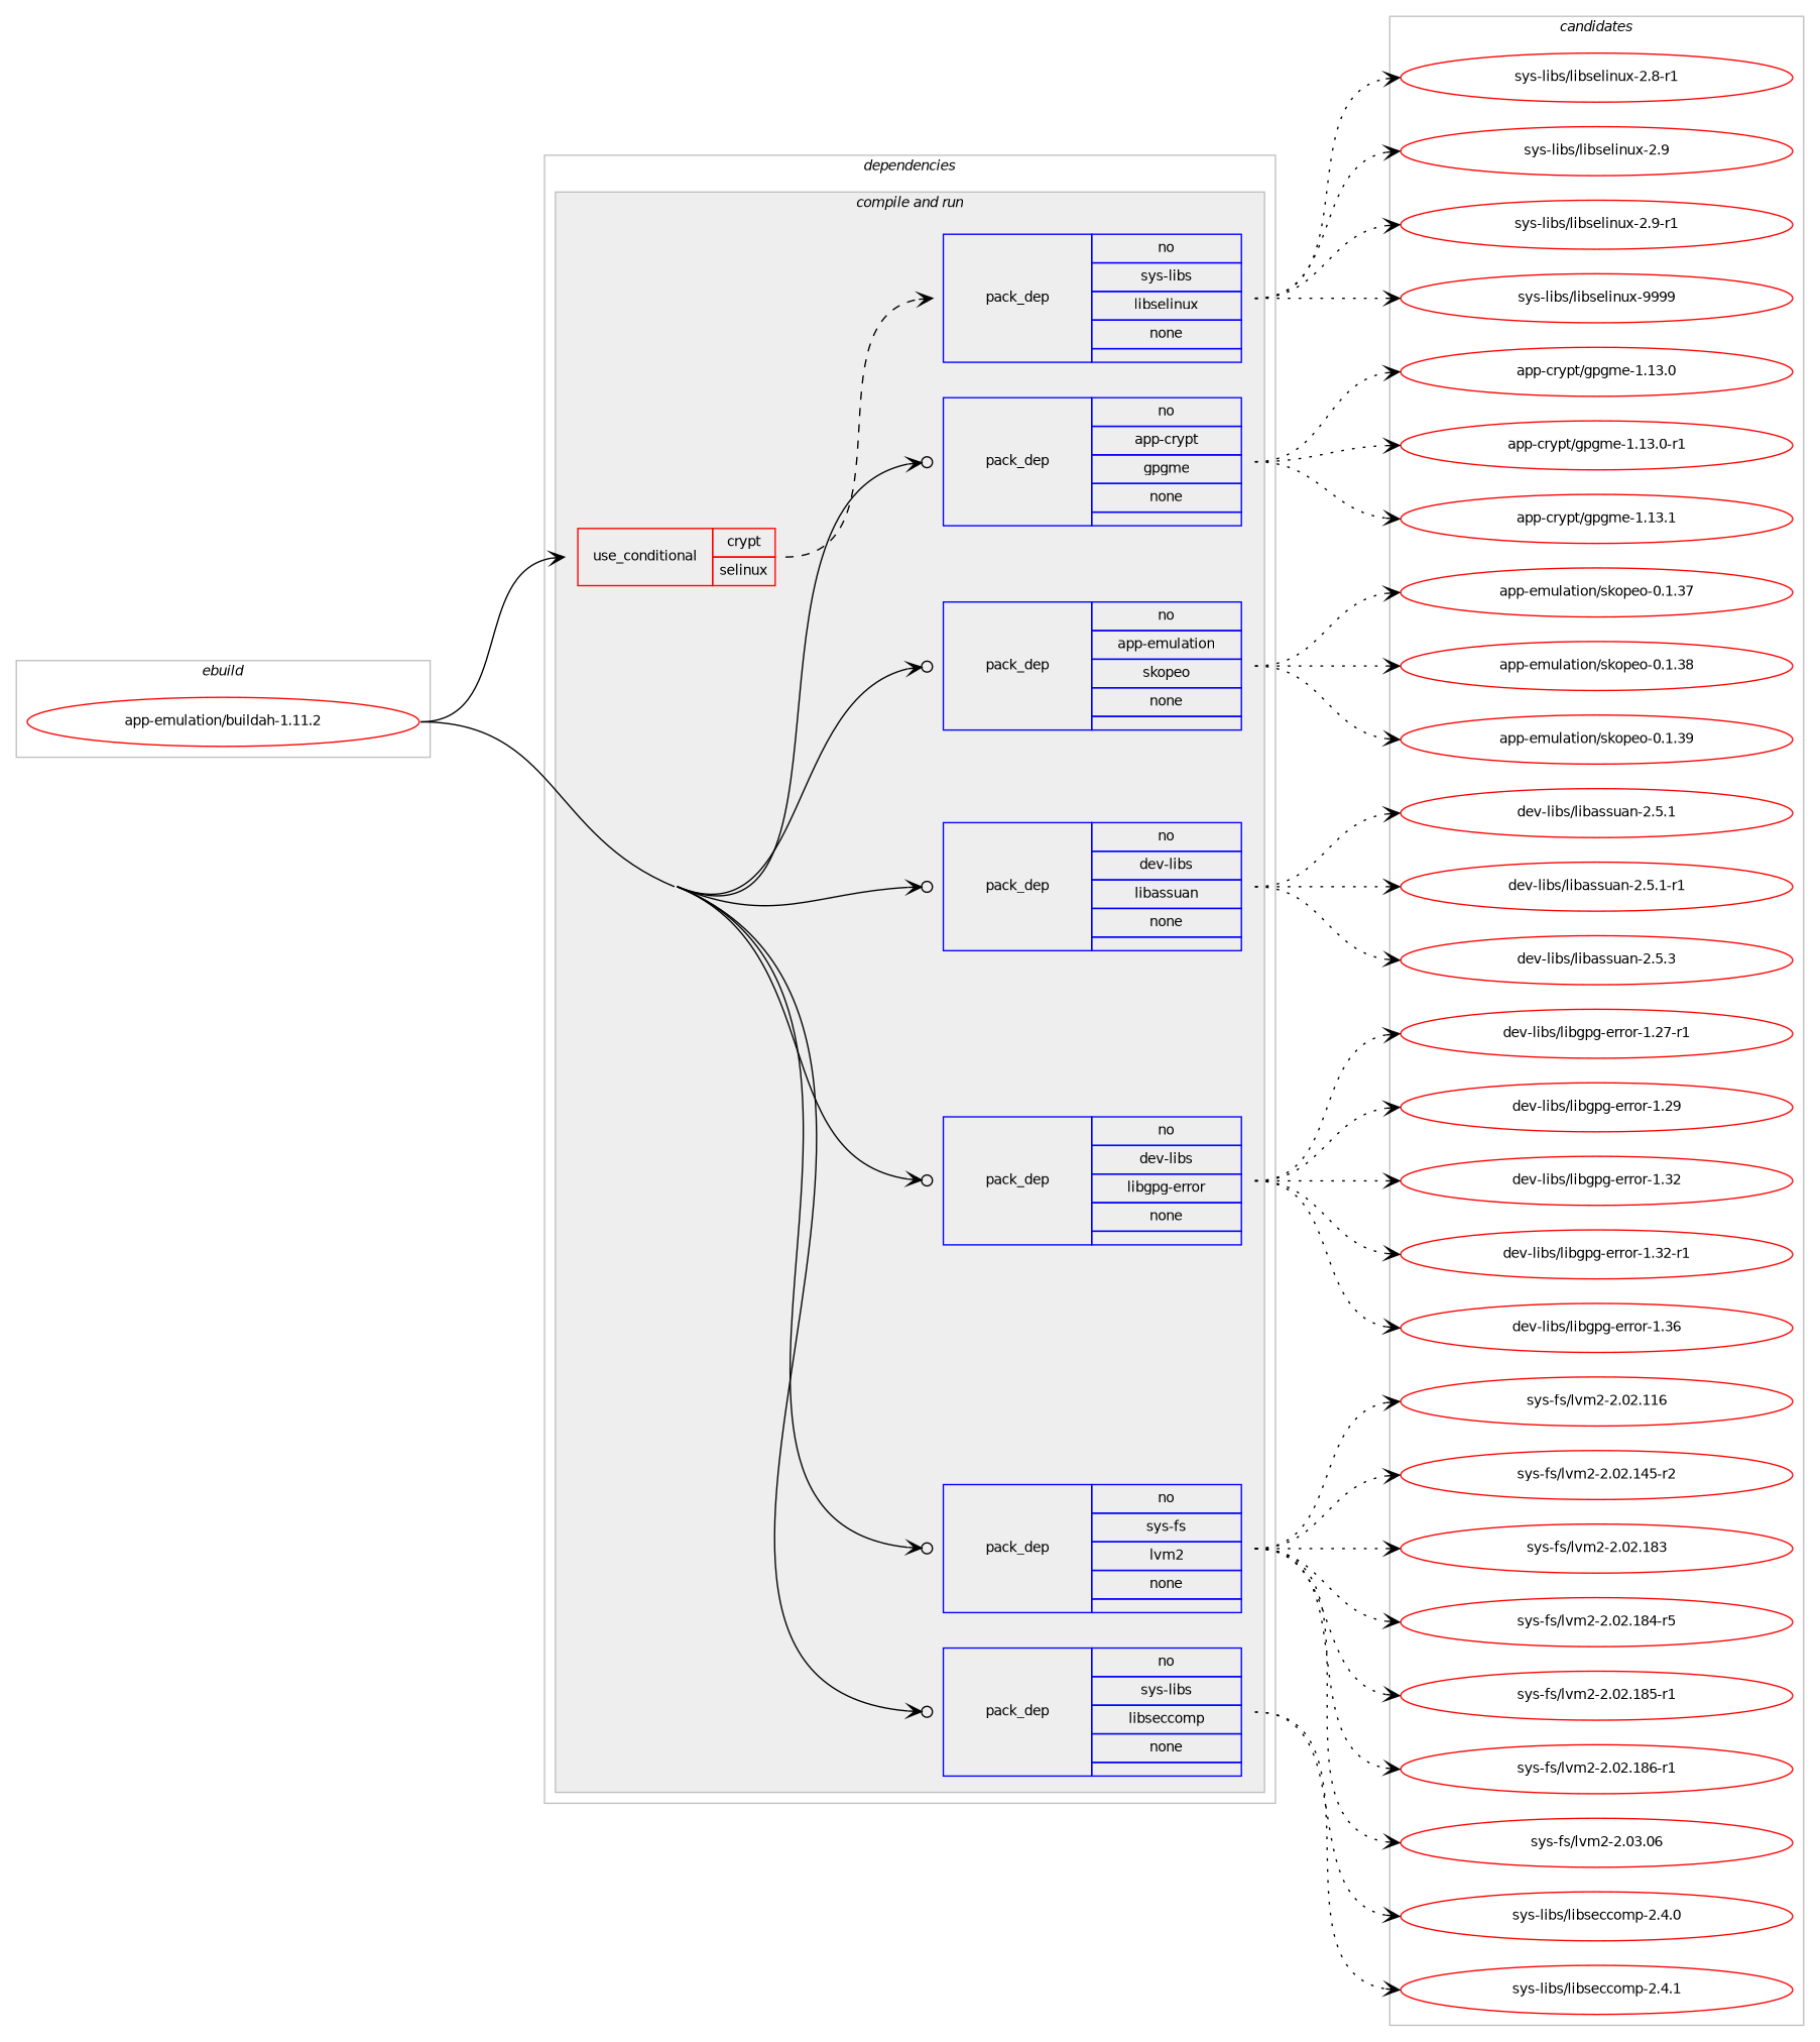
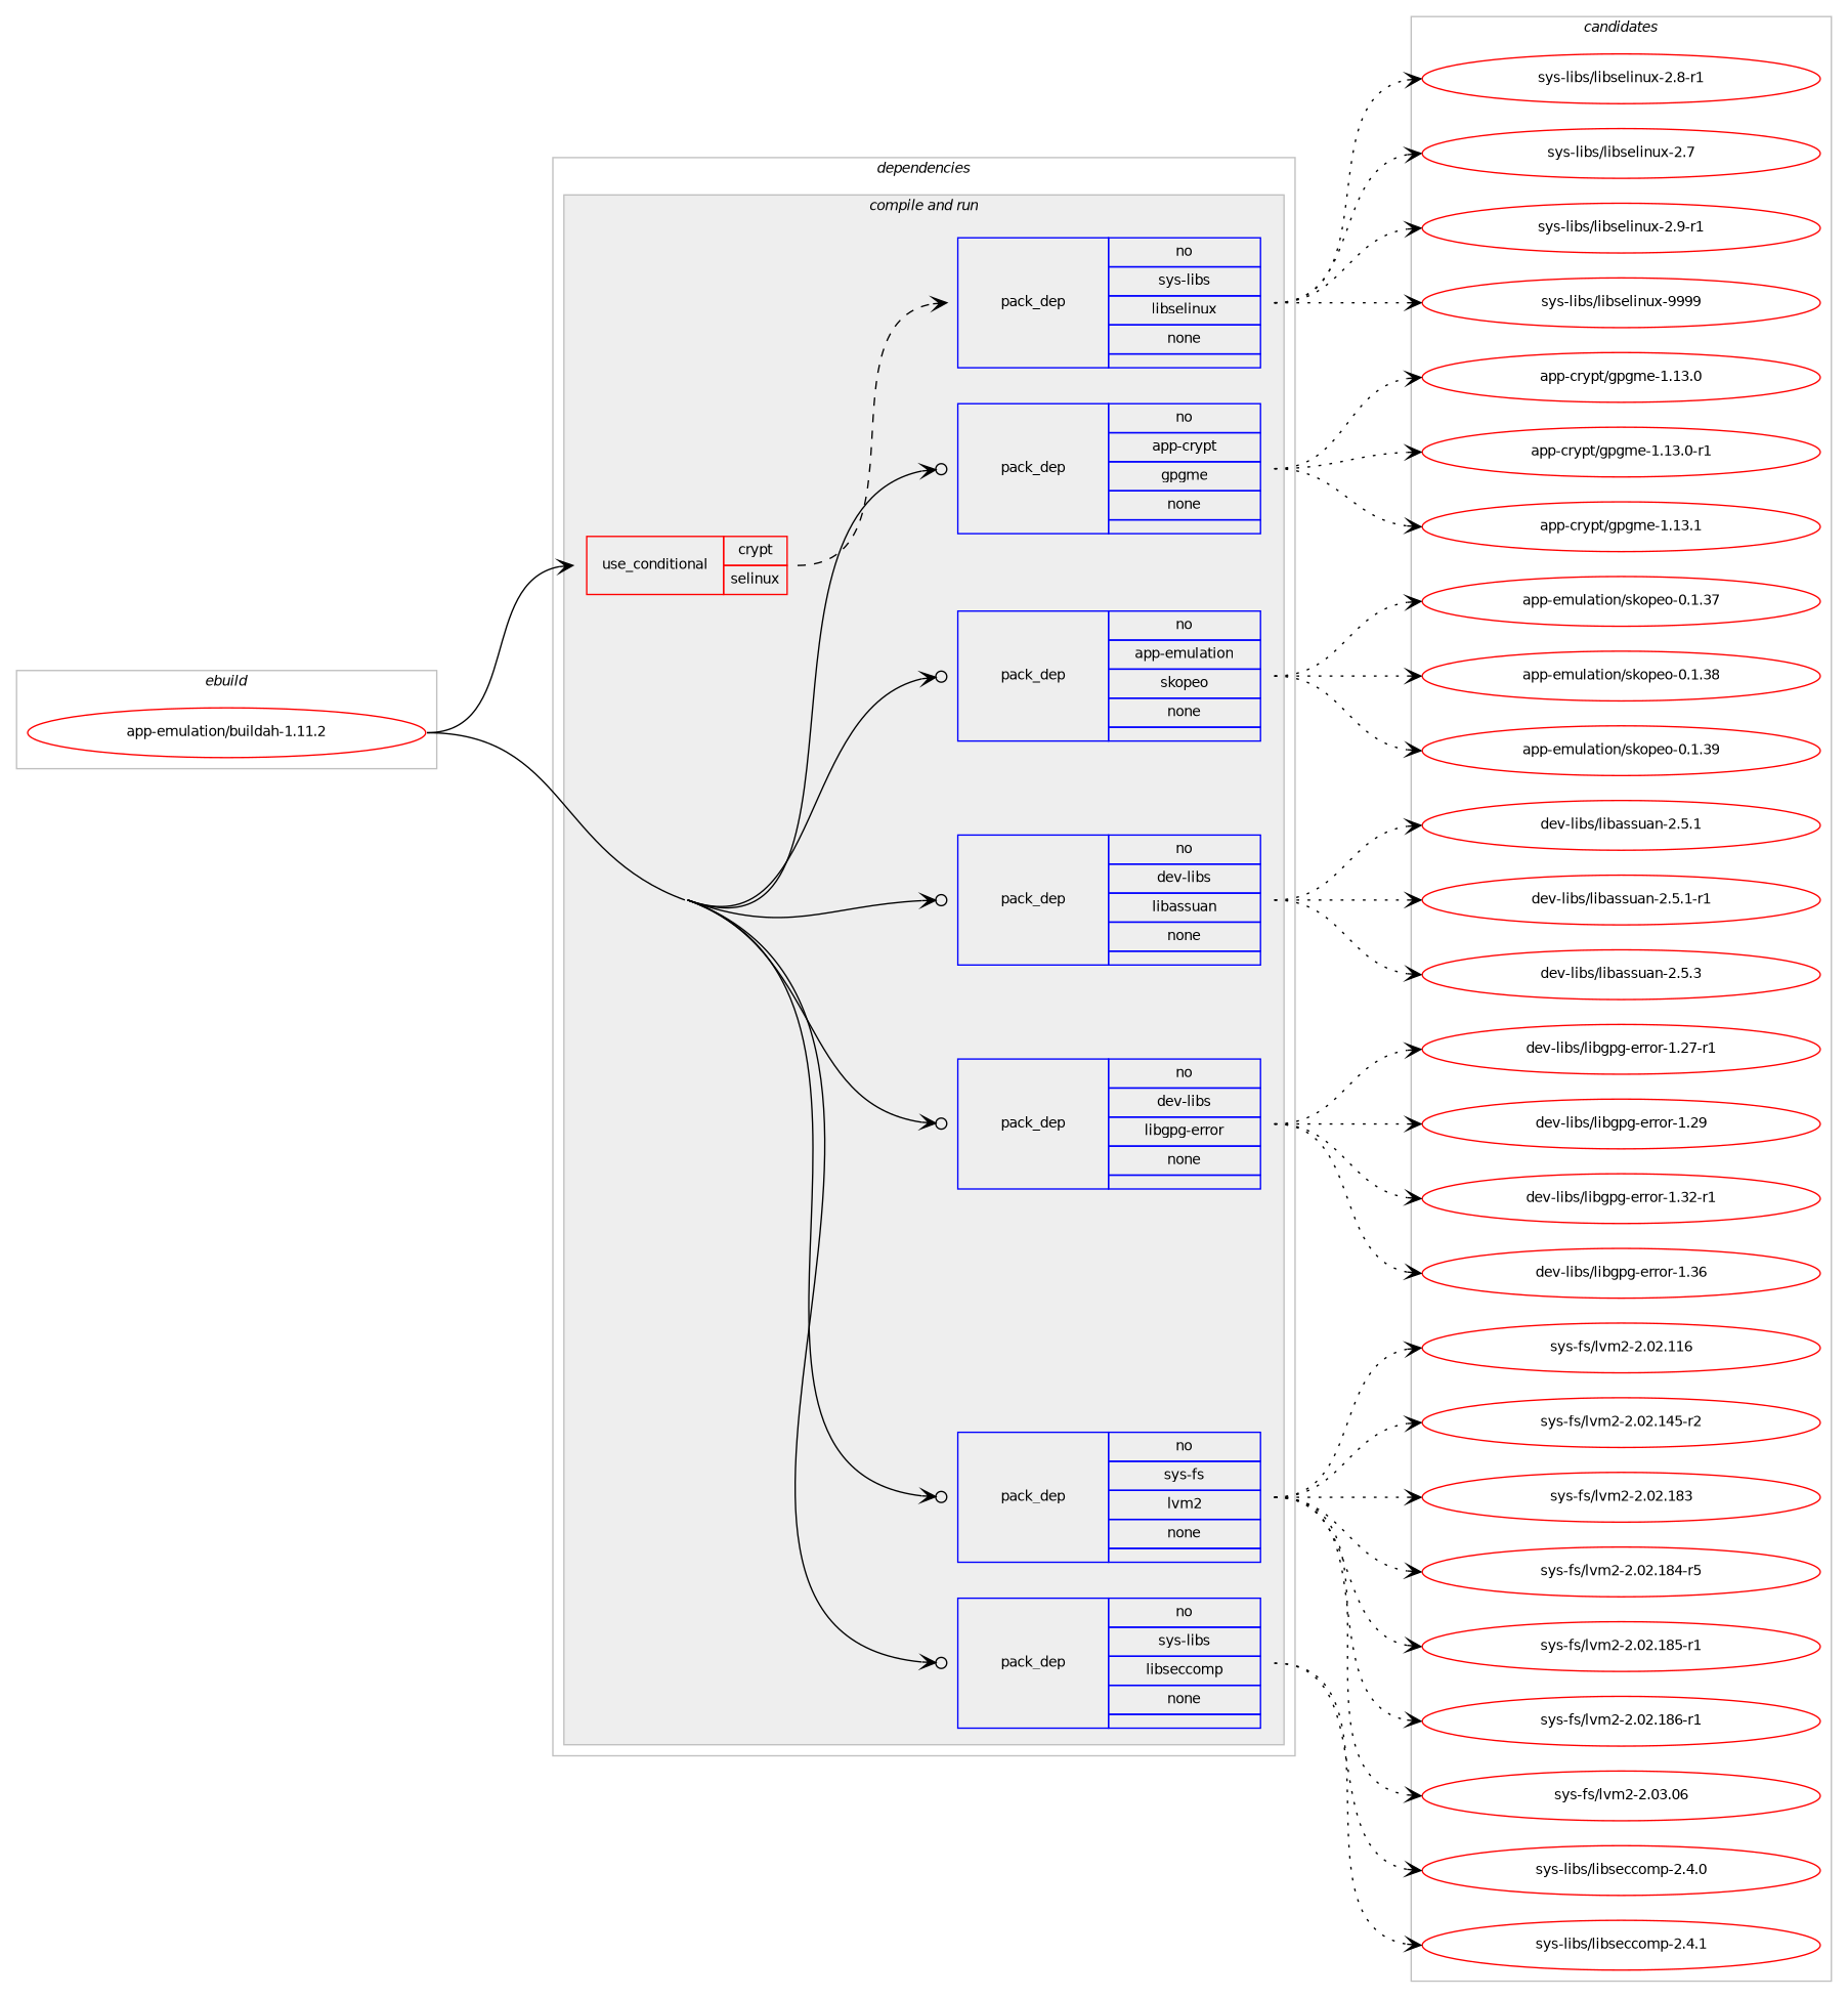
  digraph {
    compound=true
    concentrate=true
    fontname=Helvetica
    fontsize=10
    newrank=true
    rankdir=LR
    ranksep=1.5
    node [color=red fontname=Helvetica fontsize=10]
    edge [arrowhead=vee headport=w style=dotted tailport=e weight=100]
    n1 [label="app-emulation/buildah-1.11.2" width=4]
    n2 [color=blue label=<<TABLE BORDER="0" CELLBORDER="1" CELLSPACING="0" CELLPADDING="4" WIDTH="220"><TR><TD ROWSPAN="6" CELLPADDING="30">pack_dep</TD></TR><TR><TD WIDTH="110">no</TD></TR><TR><TD>sys-libs</TD></TR><TR><TD>libselinux</TD></TR><TR><TD>none</TD></TR><TR><TD></TD></TR></TABLE>> shape=none]
    n3 [label=<<TABLE BORDER="0" CELLBORDER="1" CELLSPACING="0" CELLPADDING="4"><TR><TD ROWSPAN="3" CELLPADDING="10">use_conditional</TD></TR><TR><TD>crypt</TD></TR><TR><TD>selinux</TD></TR></TABLE>> shape=none]
    n4 [color=blue label=<<TABLE BORDER="0" CELLBORDER="1" CELLSPACING="0" CELLPADDING="4" WIDTH="220"><TR><TD ROWSPAN="6" CELLPADDING="30">pack_dep</TD></TR><TR><TD WIDTH="110">no</TD></TR><TR><TD>app-crypt</TD></TR><TR><TD>gpgme</TD></TR><TR><TD>none</TD></TR><TR><TD></TD></TR></TABLE>> shape=none]
    n5 [color=blue label=<<TABLE BORDER="0" CELLBORDER="1" CELLSPACING="0" CELLPADDING="4" WIDTH="220"><TR><TD ROWSPAN="6" CELLPADDING="30">pack_dep</TD></TR><TR><TD WIDTH="110">no</TD></TR><TR><TD>app-emulation</TD></TR><TR><TD>skopeo</TD></TR><TR><TD>none</TD></TR><TR><TD></TD></TR></TABLE>> shape=none]
    n6 [color=blue label=<<TABLE BORDER="0" CELLBORDER="1" CELLSPACING="0" CELLPADDING="4" WIDTH="220"><TR><TD ROWSPAN="6" CELLPADDING="30">pack_dep</TD></TR><TR><TD WIDTH="110">no</TD></TR><TR><TD>dev-libs</TD></TR><TR><TD>libassuan</TD></TR><TR><TD>none</TD></TR><TR><TD></TD></TR></TABLE>> shape=none]
    n7 [color=blue label=<<TABLE BORDER="0" CELLBORDER="1" CELLSPACING="0" CELLPADDING="4" WIDTH="220"><TR><TD ROWSPAN="6" CELLPADDING="30">pack_dep</TD></TR><TR><TD WIDTH="110">no</TD></TR><TR><TD>dev-libs</TD></TR><TR><TD>libgpg-error</TD></TR><TR><TD>none</TD></TR><TR><TD></TD></TR></TABLE>> shape=none]
    n8 [color=blue label=<<TABLE BORDER="0" CELLBORDER="1" CELLSPACING="0" CELLPADDING="4" WIDTH="220"><TR><TD ROWSPAN="6" CELLPADDING="30">pack_dep</TD></TR><TR><TD WIDTH="110">no</TD></TR><TR><TD>sys-fs</TD></TR><TR><TD>lvm2</TD></TR><TR><TD>none</TD></TR><TR><TD></TD></TR></TABLE>> shape=none]
    n9 [color=blue label=<<TABLE BORDER="0" CELLBORDER="1" CELLSPACING="0" CELLPADDING="4" WIDTH="220"><TR><TD ROWSPAN="6" CELLPADDING="30">pack_dep</TD></TR><TR><TD WIDTH="110">no</TD></TR><TR><TD>sys-libs</TD></TR><TR><TD>libseccomp</TD></TR><TR><TD>none</TD></TR><TR><TD></TD></TR></TABLE>> shape=none]
    n10 [label="sys-libs/libselinux-2.8-r1" width=4]
-   n11 [label="sys-libs/libselinux-2.9" width=4]
+   n11 [label="sys-libs/libselinux-2.7" width=4]
    n12 [label="sys-libs/libselinux-2.9-r1" width=4]
    n13 [label="sys-libs/libselinux-9999" width=4]
    n14 [label="app-crypt/gpgme-1.13.0" width=4]
    n15 [label="app-crypt/gpgme-1.13.0-r1" width=4]
    n16 [label="app-crypt/gpgme-1.13.1" width=4]
    n17 [label="app-emulation/skopeo-0.1.37" width=4]
    n18 [label="app-emulation/skopeo-0.1.38" width=4]
    n19 [label="app-emulation/skopeo-0.1.39" width=4]
    n20 [label="dev-libs/libassuan-2.5.1" width=4]
    n21 [label="dev-libs/libassuan-2.5.1-r1" width=4]
    n22 [label="dev-libs/libassuan-2.5.3" width=4]
    n23 [label="dev-libs/libgpg-error-1.27-r1" width=4]
    n24 [label="dev-libs/libgpg-error-1.29" width=4]
-   n25 [label="dev-libs/libgpg-error-1.32" width=4]
    n26 [label="dev-libs/libgpg-error-1.32-r1" width=4]
    n27 [label="dev-libs/libgpg-error-1.36" width=4]
    n28 [label="sys-fs/lvm2-2.02.116" width=4]
    n29 [label="sys-fs/lvm2-2.02.145-r2" width=4]
    n30 [label="sys-fs/lvm2-2.02.183" width=4]
    n31 [label="sys-fs/lvm2-2.02.184-r5" width=4]
    n32 [label="sys-fs/lvm2-2.02.185-r1" width=4]
    n33 [label="sys-fs/lvm2-2.02.186-r1" width=4]
    n34 [label="sys-fs/lvm2-2.03.06" width=4]
    n35 [label="sys-libs/libseccomp-2.4.0" width=4]
    n36 [label="sys-libs/libseccomp-2.4.1" width=4]
    subgraph cluster_1 {
      color=gray
      label=<<i>ebuild</i>>
      rank=same
      n1
    }
    subgraph cluster_2 {
      color=gray
      label=<<i>dependencies</i>>
      subgraph cluster_3 {
        color=gray
        fillcolor="#eeeeee"
        label=<<i>compile</i>>
        style=filled
      }
      subgraph cluster_4 {
        color=gray
        fillcolor="#eeeeee"
        label=<<i>compile and run</i>>
        style=filled
        subgraph sub_5 {
          color=gray
          fillcolor="#eeeeee"
          label=<<i>compile and run</i>>
          style=filled
          n3
          subgraph sub_6 {
            color=gray
            fillcolor="#eeeeee"
            label=<<i>compile and run</i>>
            style=filled
            n2
          }
        }
        subgraph sub_7 {
          color=gray
          fillcolor="#eeeeee"
          label=<<i>compile and run</i>>
          style=filled
          n4
        }
        subgraph sub_8 {
          color=gray
          fillcolor="#eeeeee"
          label=<<i>compile and run</i>>
          style=filled
          n5
        }
        subgraph sub_9 {
          color=gray
          fillcolor="#eeeeee"
          label=<<i>compile and run</i>>
          style=filled
          n6
        }
        subgraph sub_10 {
          color=gray
          fillcolor="#eeeeee"
          label=<<i>compile and run</i>>
          style=filled
          n7
        }
        subgraph sub_11 {
          color=gray
          fillcolor="#eeeeee"
          label=<<i>compile and run</i>>
          style=filled
          n8
        }
        subgraph sub_12 {
          color=gray
          fillcolor="#eeeeee"
          label=<<i>compile and run</i>>
          style=filled
          n9
        }
      }
      subgraph cluster_13 {
        color=gray
        fillcolor="#eeeeee"
        label=<<i>run</i>>
        style=filled
      }
    }
    subgraph cluster_14 {
      color=gray
      label=<<i>candidates</i>>
      rank=same
      subgraph sub_15 {
        color=black
        label=<<i>candidates</i>>
        nodesep=1
        rank=same
        n10
        n11
        n12
        n13
      }
      subgraph sub_16 {
        color=black
        label=<<i>candidates</i>>
        nodesep=1
        rank=same
        n14
        n15
        n16
      }
      subgraph sub_17 {
        color=black
        label=<<i>candidates</i>>
        nodesep=1
        rank=same
        n17
        n18
        n19
      }
      subgraph sub_18 {
        color=black
        label=<<i>candidates</i>>
        nodesep=1
        rank=same
        n20
        n21
        n22
      }
      subgraph sub_19 {
        color=black
        label=<<i>candidates</i>>
        nodesep=1
        rank=same
        n23
        n24
-       n25
        n26
        n27
      }
      subgraph sub_20 {
        color=black
        label=<<i>candidates</i>>
        nodesep=1
        rank=same
        n28
        n29
        n30
        n31
        n32
        n33
        n34
      }
      subgraph sub_21 {
        color=black
        label=<<i>candidates</i>>
        nodesep=1
        rank=same
        n35
        n36
      }
    }
    n1 -> n3 [style=solid weight=20]
    n1 -> n4 [arrowhead=odotvee style=solid weight=20]
    n1 -> n5 [arrowhead=odotvee style=solid weight=20]
    n1 -> n6 [arrowhead=odotvee style=solid weight=20]
    n1 -> n7 [arrowhead=odotvee style=solid weight=20]
    n1 -> n8 [arrowhead=odotvee style=solid weight=20]
    n1 -> n9 [arrowhead=odotvee style=solid weight=20]
    n2 -> n10
    n2 -> n11
    n2 -> n12
    n2 -> n13
    n3 -> n2 [style=dashed weight=20]
    n4 -> n14
    n4 -> n15
    n4 -> n16
    n5 -> n17
    n5 -> n18
    n5 -> n19
    n6 -> n20
    n6 -> n21
    n6 -> n22
    n7 -> n23
    n7 -> n24
-   n7 -> n25
    n7 -> n26
    n7 -> n27
    n8 -> n28
    n8 -> n29
    n8 -> n30
    n8 -> n31
    n8 -> n32
    n8 -> n33
    n8 -> n34
    n9 -> n35
    n9 -> n36
  }
